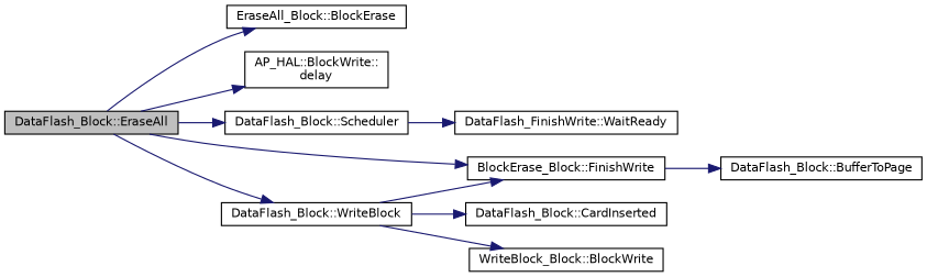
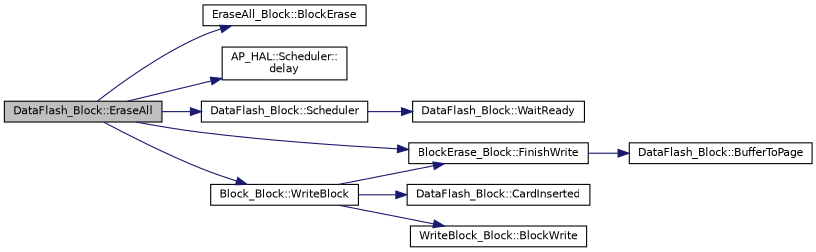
  digraph {
    rankdir=LR
    node [color=black fillcolor=white fontname=Helvetica fontsize=10 shape=record style=filled]
    edge [color=midnightblue fontname=Helvetica fontsize=10 labelfontname=Helvetica labelfontsize=10 style=solid]
    n1 [fillcolor=grey75 fontcolor=black height=0.2 label="DataFlash_Block::EraseAll" width=0.4]
    n2 [height=0.2 label="EraseAll_Block::BlockErase" width=0.4]
-   n3 [height=0.2 label="AP_HAL::BlockWrite::\ldelay" width=0.4]
+   n3 [height=0.2 label="AP_HAL::Scheduler::\ldelay" width=0.4]
    n4 [height=0.2 label="DataFlash_Block::Scheduler" width=0.4]
-   n5 [height=0.2 label="DataFlash_Block::WriteBlock" width=0.4]
+   n5 [height=0.2 label="Block_Block::WriteBlock" width=0.4]
    n6 [height=0.2 label="BlockErase_Block::FinishWrite" width=0.4]
-   n7 [height=0.2 label="DataFlash_FinishWrite::WaitReady" width=0.4]
+   n7 [height=0.2 label="DataFlash_Block::WaitReady" width=0.4]
    n8 [height=0.2 label="DataFlash_Block::CardInserted" width=0.4]
    n9 [height=0.2 label="WriteBlock_Block::BlockWrite" width=0.4]
    n10 [height=0.2 label="DataFlash_Block::BufferToPage" width=0.4]
    n1 -> n2
    n1 -> n3
    n1 -> n4
    n1 -> n5
    n1 -> n6
    n4 -> n7
    n5 -> n6
    n5 -> n8
    n5 -> n9
    n6 -> n10
  }
